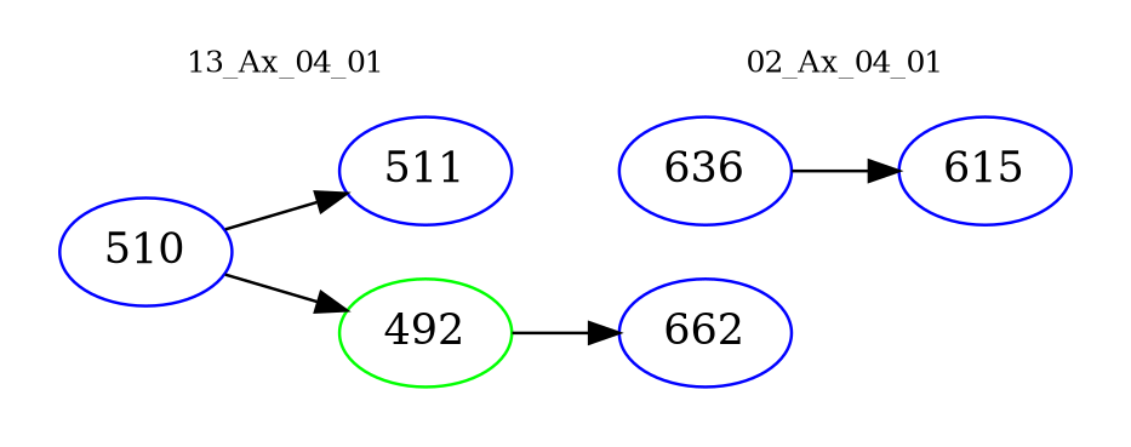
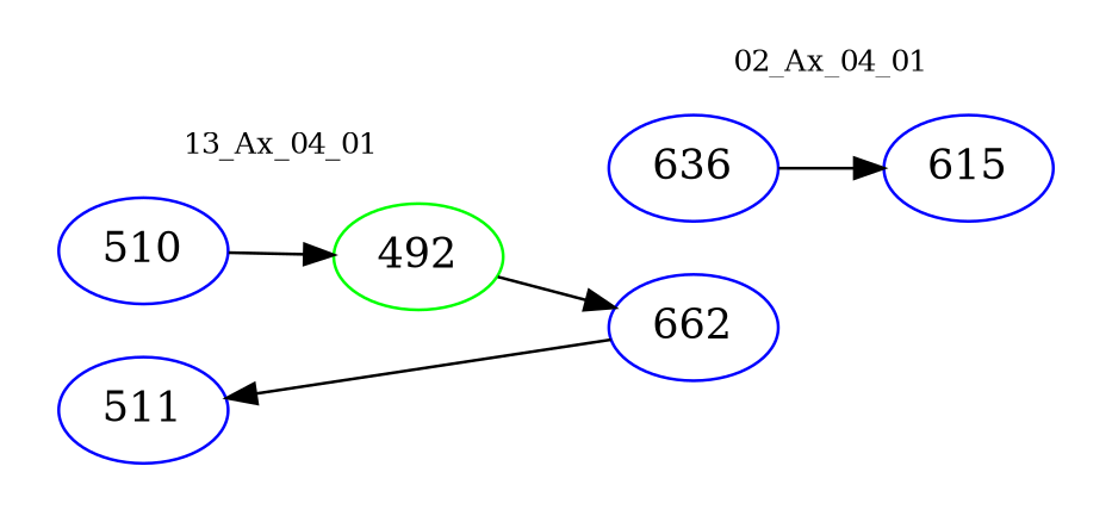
  digraph {
    rankdir=LR
    node [color=blue]
    edge [color=black]
    n1 [label=636]
    n2 [label=615]
    n3 [label=662]
    n4 [label=510]
    n5 [color=green label=492]
    n6 [label=511]
    subgraph cluster_1 {
      color=white
      fontsize=10
      label="02_Ax_04_01"
      n1
      n2
      n3
    }
    subgraph cluster_2 {
      color=white
      fontsize=10
      label="13_Ax_04_01"
      n4
      n5
      n6
    }
    n1 -> n2
    n4 -> n5
-   n4 -> n6
+   n3 -> n6
    n5 -> n3
  }
